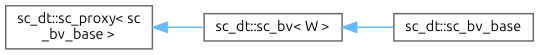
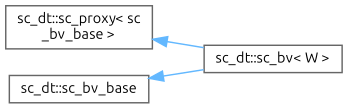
  digraph {
    fontname=Ubuntu
    rankdir=LR
    node [color=grey40 fillcolor=white fontname=Ubuntu fontsize=10 shape=box style=filled]
    edge [color=steelblue1 dir=back fontname=Ubuntu fontsize=10 labelfontname=FreeSans labelfontsize=10 style=solid]
    n1 [height=0.2 label="sc_dt::sc_proxy\< sc\l_bv_base \>" width=0.4]
    n2 [height=0.2 label="sc_dt::sc_bv\< W \>" width=0.4]
    n3 [height=0.2 label="sc_dt::sc_bv_base" width=0.4]
    n1 -> n2
-   n2 -> n3
+   n3 -> n2
  }
